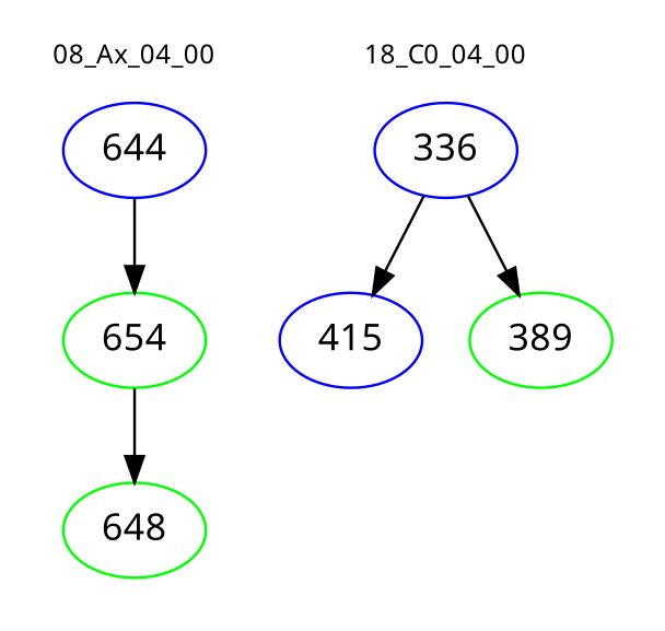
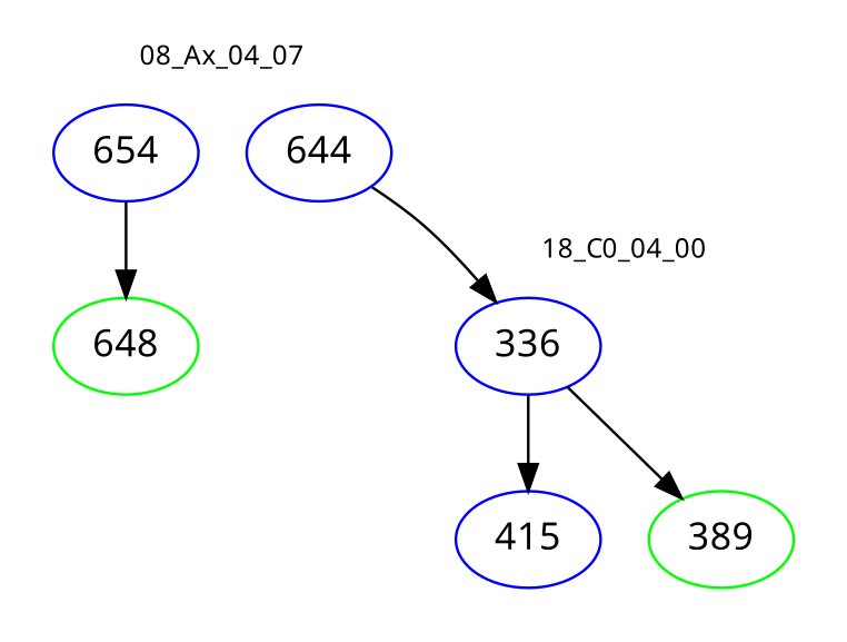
  digraph {
    fontname="Noto Sans"
    node [color=blue fontname="Noto Sans"]
    edge [color=black fontname="Noto Sans"]
    n1 [label=644]
-   n2 [color=green label=654]
+   n2 [label=654]
    n3 [color=green label=648]
    n4 [label=336]
    n5 [label=415]
    n6 [color=green label=389]
    subgraph cluster_1 {
      color=white
      fontsize=10
-     label="08_Ax_04_00"
+     label="08_Ax_04_07"
      n1
      n2
      n3
    }
    subgraph cluster_2 {
      color=white
      fontsize=10
      label="18_C0_04_00"
      n4
      n5
      n6
    }
-   n1 -> n2
+   n1 -> n4
    n2 -> n3
    n4 -> n5
    n4 -> n6
  }
